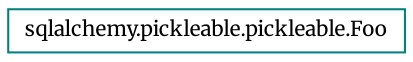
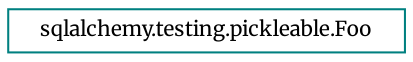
  digraph {
    rankdir=LR
    fontname=Merriweather
-   n1 [color=teal fillcolor=white fontname=Merriweather fontsize=10 height=0.2 label="sqlalchemy.pickleable.pickleable.Foo" shape=record style=filled width=0.4]
+   n1 [color=teal fillcolor=white fontname=Merriweather fontsize=10 height=0.2 label="sqlalchemy.testing.pickleable.Foo" shape=record style=filled width=0.4]
  }
